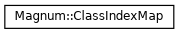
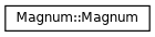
  digraph {
    rankdir=TB
-   n1 [color=black fillcolor=white fontname=Helvetica fontsize=10 height=0.2 label="Magnum::ClassIndexMap" shape=record style=filled width=0.4]
+   n1 [color=black fillcolor=white fontname=Helvetica fontsize=10 height=0.2 label="Magnum::Magnum" shape=record style=filled width=0.4]
  }
